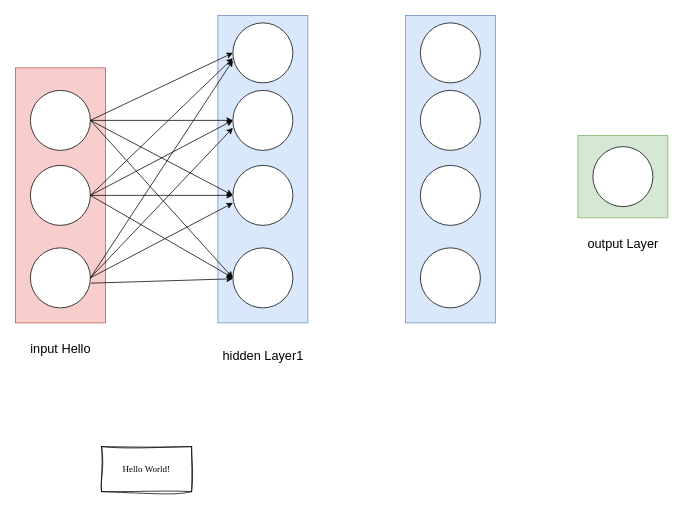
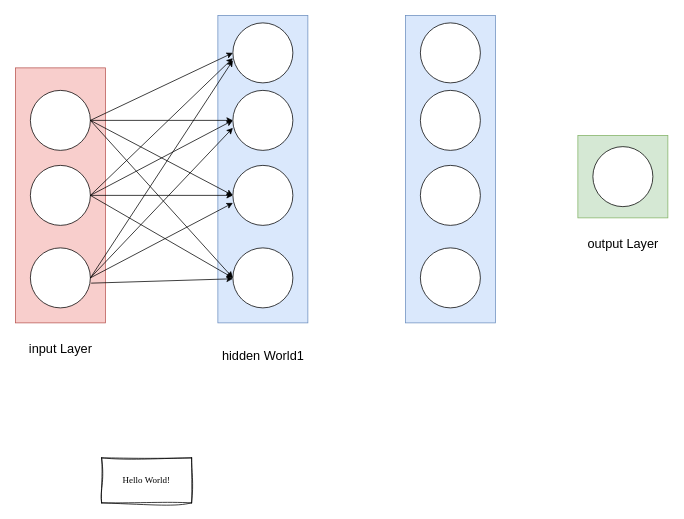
  <mxCell id="0" />
  <mxCell id="1" parent="0" />
  <mxCell id="2" value="" style="rounded=0;whiteSpace=wrap;html=1;fillColor=#f8cecc;strokeColor=#b85450;" parent="1" vertex="1"><mxGeometry x="20" y="90" width="120" height="340" as="geometry" /></mxCell>
  <mxCell id="3" value="" style="ellipse;whiteSpace=wrap;html=1;aspect=fixed;" parent="1" vertex="1"><mxGeometry x="40" y="120" width="80" height="80" as="geometry" /></mxCell>
  <mxCell id="4" value="" style="ellipse;whiteSpace=wrap;html=1;aspect=fixed;" parent="1" vertex="1"><mxGeometry x="40" y="220" width="80" height="80" as="geometry" /></mxCell>
  <mxCell id="5" value="" style="ellipse;whiteSpace=wrap;html=1;aspect=fixed;" parent="1" vertex="1"><mxGeometry x="40" y="330" width="80" height="80" as="geometry" /></mxCell>
  <mxCell id="6" value="" style="rounded=0;whiteSpace=wrap;html=1;fillColor=#dae8fc;strokeColor=#6c8ebf;" parent="1" vertex="1"><mxGeometry x="290" y="20" width="120" height="410" as="geometry" /></mxCell>
  <mxCell id="7" value="" style="ellipse;whiteSpace=wrap;html=1;aspect=fixed;" parent="1" vertex="1"><mxGeometry x="310" y="120" width="80" height="80" as="geometry" /></mxCell>
  <mxCell id="8" value="" style="ellipse;whiteSpace=wrap;html=1;aspect=fixed;" parent="1" vertex="1"><mxGeometry x="310" y="220" width="80" height="80" as="geometry" /></mxCell>
  <mxCell id="9" value="" style="ellipse;whiteSpace=wrap;html=1;aspect=fixed;" parent="1" vertex="1"><mxGeometry x="310" y="330" width="80" height="80" as="geometry" /></mxCell>
  <mxCell id="10" value="" style="ellipse;whiteSpace=wrap;html=1;aspect=fixed;" parent="1" vertex="1"><mxGeometry x="310" y="30" width="80" height="80" as="geometry" /></mxCell>
  <mxCell id="11" value="" style="rounded=0;whiteSpace=wrap;html=1;fillColor=#dae8fc;strokeColor=#6c8ebf;" parent="1" vertex="1"><mxGeometry x="540" y="20" width="120" height="410" as="geometry" /></mxCell>
  <mxCell id="12" value="" style="ellipse;whiteSpace=wrap;html=1;aspect=fixed;" parent="1" vertex="1"><mxGeometry x="560" y="120" width="80" height="80" as="geometry" /></mxCell>
  <mxCell id="13" value="" style="ellipse;whiteSpace=wrap;html=1;aspect=fixed;" parent="1" vertex="1"><mxGeometry x="560" y="220" width="80" height="80" as="geometry" /></mxCell>
  <mxCell id="14" value="" style="ellipse;whiteSpace=wrap;html=1;aspect=fixed;" parent="1" vertex="1"><mxGeometry x="560" y="330" width="80" height="80" as="geometry" /></mxCell>
  <mxCell id="15" value="" style="ellipse;whiteSpace=wrap;html=1;aspect=fixed;" parent="1" vertex="1"><mxGeometry x="560" y="30" width="80" height="80" as="geometry" /></mxCell>
  <mxCell id="16" value="" style="rounded=0;whiteSpace=wrap;html=1;fillColor=#d5e8d4;strokeColor=#82b366;" parent="1" vertex="1"><mxGeometry x="770" y="180" width="120" height="110" as="geometry" /></mxCell>
  <mxCell id="17" value="" style="ellipse;whiteSpace=wrap;html=1;aspect=fixed;" parent="1" vertex="1"><mxGeometry x="790" y="195" width="80" height="80" as="geometry" /></mxCell>
- <mxCell id="18" value="input Hello" style="text;html=1;resizable=0;autosize=1;align=center;verticalAlign=middle;points=[];fillColor=none;strokeColor=none;rounded=0;fontSize=17;" parent="1" vertex="1"><mxGeometry x="25" y="450" width="110" height="30" as="geometry" /></mxCell>
- <mxCell id="19" value="hidden Layer1" style="text;html=1;resizable=0;autosize=1;align=center;verticalAlign=middle;points=[];fillColor=none;strokeColor=none;rounded=0;fontSize=17;" parent="1" vertex="1"><mxGeometry x="285" y="460" width="130" height="30" as="geometry" /></mxCell>
+ <mxCell id="18" value="input Layer" style="text;html=1;resizable=0;autosize=1;align=center;verticalAlign=middle;points=[];fillColor=none;strokeColor=none;rounded=0;fontSize=17;" parent="1" vertex="1"><mxGeometry x="25" y="450" width="110" height="30" as="geometry" /></mxCell>
+ <mxCell id="19" value="hidden World1" style="text;html=1;resizable=0;autosize=1;align=center;verticalAlign=middle;points=[];fillColor=none;strokeColor=none;rounded=0;fontSize=17;" parent="1" vertex="1"><mxGeometry x="285" y="460" width="130" height="30" as="geometry" /></mxCell>
  <mxCell id="20" value="output Layer&lt;br&gt;" style="text;html=1;resizable=0;autosize=1;align=center;verticalAlign=middle;points=[];fillColor=none;strokeColor=none;rounded=0;fontSize=17;" parent="1" vertex="1"><mxGeometry x="770" y="310" width="120" height="30" as="geometry" /></mxCell>
  <mxCell id="21" value="" style="endArrow=classic;html=1;rounded=0;fontSize=17;exitX=1;exitY=0.5;exitDx=0;exitDy=0;entryX=0;entryY=0.5;entryDx=0;entryDy=0;" parent="1" source="3" target="10" edge="1"><mxGeometry width="50" height="50" relative="1" as="geometry"><mxPoint x="150" y="170" as="sourcePoint" /><mxPoint x="200" y="120" as="targetPoint" /></mxGeometry></mxCell>
  <mxCell id="22" value="" style="endArrow=classic;html=1;rounded=0;fontSize=17;exitX=1;exitY=0.5;exitDx=0;exitDy=0;entryX=0;entryY=0.5;entryDx=0;entryDy=0;" parent="1" source="3" target="7" edge="1"><mxGeometry width="50" height="50" relative="1" as="geometry"><mxPoint x="130" y="170" as="sourcePoint" /><mxPoint x="320" y="80" as="targetPoint" /></mxGeometry></mxCell>
  <mxCell id="23" value="" style="endArrow=classic;html=1;rounded=0;fontSize=17;entryX=0;entryY=0.5;entryDx=0;entryDy=0;" parent="1" target="8" edge="1"><mxGeometry width="50" height="50" relative="1" as="geometry"><mxPoint x="120" y="160" as="sourcePoint" /><mxPoint x="330" y="90" as="targetPoint" /></mxGeometry></mxCell>
  <mxCell id="24" value="" style="endArrow=classic;html=1;rounded=0;fontSize=17;entryX=0;entryY=0.5;entryDx=0;entryDy=0;" parent="1" target="9" edge="1"><mxGeometry width="50" height="50" relative="1" as="geometry"><mxPoint x="120" y="160" as="sourcePoint" /><mxPoint x="340" y="100" as="targetPoint" /></mxGeometry></mxCell>
  <mxCell id="25" value="" style="endArrow=classic;html=1;rounded=0;fontSize=17;exitX=1;exitY=0.5;exitDx=0;exitDy=0;entryX=0;entryY=0.588;entryDx=0;entryDy=0;entryPerimeter=0;" parent="1" source="4" target="10" edge="1"><mxGeometry width="50" height="50" relative="1" as="geometry"><mxPoint x="160" y="200" as="sourcePoint" /><mxPoint x="350" y="110" as="targetPoint" /></mxGeometry></mxCell>
  <mxCell id="26" value="" style="endArrow=classic;html=1;rounded=0;fontSize=17;exitX=1;exitY=0.5;exitDx=0;exitDy=0;" parent="1" source="4" edge="1"><mxGeometry width="50" height="50" relative="1" as="geometry"><mxPoint x="170" y="210" as="sourcePoint" /><mxPoint x="310" y="160" as="targetPoint" /></mxGeometry></mxCell>
  <mxCell id="27" value="" style="endArrow=classic;html=1;rounded=0;fontSize=17;entryX=0;entryY=0.5;entryDx=0;entryDy=0;" parent="1" target="9" edge="1"><mxGeometry width="50" height="50" relative="1" as="geometry"><mxPoint x="120" y="260" as="sourcePoint" /><mxPoint x="220" y="300" as="targetPoint" /></mxGeometry></mxCell>
  <mxCell id="28" value="" style="endArrow=classic;html=1;rounded=0;fontSize=17;exitX=1;exitY=0.5;exitDx=0;exitDy=0;entryX=0;entryY=0.5;entryDx=0;entryDy=0;" parent="1" source="4" target="8" edge="1"><mxGeometry width="50" height="50" relative="1" as="geometry"><mxPoint x="150" y="310" as="sourcePoint" /><mxPoint x="200" y="260" as="targetPoint" /></mxGeometry></mxCell>
  <mxCell id="29" value="" style="endArrow=classic;html=1;rounded=0;fontSize=17;exitX=1;exitY=0.5;exitDx=0;exitDy=0;" parent="1" source="5" edge="1"><mxGeometry width="50" height="50" relative="1" as="geometry"><mxPoint x="170" y="390" as="sourcePoint" /><mxPoint x="310" y="170" as="targetPoint" /></mxGeometry></mxCell>
  <mxCell id="30" value="" style="endArrow=classic;html=1;rounded=0;fontSize=17;exitX=1;exitY=0.5;exitDx=0;exitDy=0;" parent="1" source="5" edge="1"><mxGeometry width="50" height="50" relative="1" as="geometry"><mxPoint x="160" y="380" as="sourcePoint" /><mxPoint x="310" y="80" as="targetPoint" /></mxGeometry></mxCell>
  <mxCell id="31" value="" style="endArrow=classic;html=1;rounded=0;fontSize=17;exitX=1;exitY=0.5;exitDx=0;exitDy=0;entryX=0.167;entryY=0.61;entryDx=0;entryDy=0;entryPerimeter=0;" parent="1" source="5" target="6" edge="1"><mxGeometry width="50" height="50" relative="1" as="geometry"><mxPoint x="120" y="80" as="sourcePoint" /><mxPoint x="170" y="30" as="targetPoint" /></mxGeometry></mxCell>
  <mxCell id="32" value="" style="endArrow=classic;html=1;rounded=0;fontSize=17;exitX=1.013;exitY=0.588;exitDx=0;exitDy=0;exitPerimeter=0;" parent="1" source="5" target="9" edge="1"><mxGeometry width="50" height="50" relative="1" as="geometry"><mxPoint x="130" y="90" as="sourcePoint" /><mxPoint x="180" y="40" as="targetPoint" /></mxGeometry></mxCell>
- <mxCell id="33" value="Hello World!" style="rounded=0;whiteSpace=wrap;html=1;shadow=0;glass=0;fontFamily=Comic Sans MS;labelBackgroundColor=none;disableMultiStroke=0;disableMultiStrokeFill=0;enumerate=0;treeMoving=0;treeFolding=0;cloneable=1;deletable=0;resizeHeight=0;resizeWidth=0;fixedWidth=0;autosize=1;sketch=1;curveFitting=1;jiggle=2;" vertex="1" parent="1"><mxGeometry x="135" y="595" width="120" height="60" as="geometry" /></mxCell>
+ <mxCell id="33" value="Hello World!" style="rounded=0;whiteSpace=wrap;html=1;shadow=0;glass=0;fontFamily=Comic Sans MS;labelBackgroundColor=none;disableMultiStroke=0;disableMultiStrokeFill=0;enumerate=0;treeMoving=0;treeFolding=0;cloneable=1;deletable=0;resizeHeight=0;resizeWidth=0;fixedWidth=0;autosize=1;sketch=1;curveFitting=1;jiggle=2;" vertex="1" parent="1"><mxGeometry x="135" y="610" width="120" height="60" as="geometry" /></mxCell>
